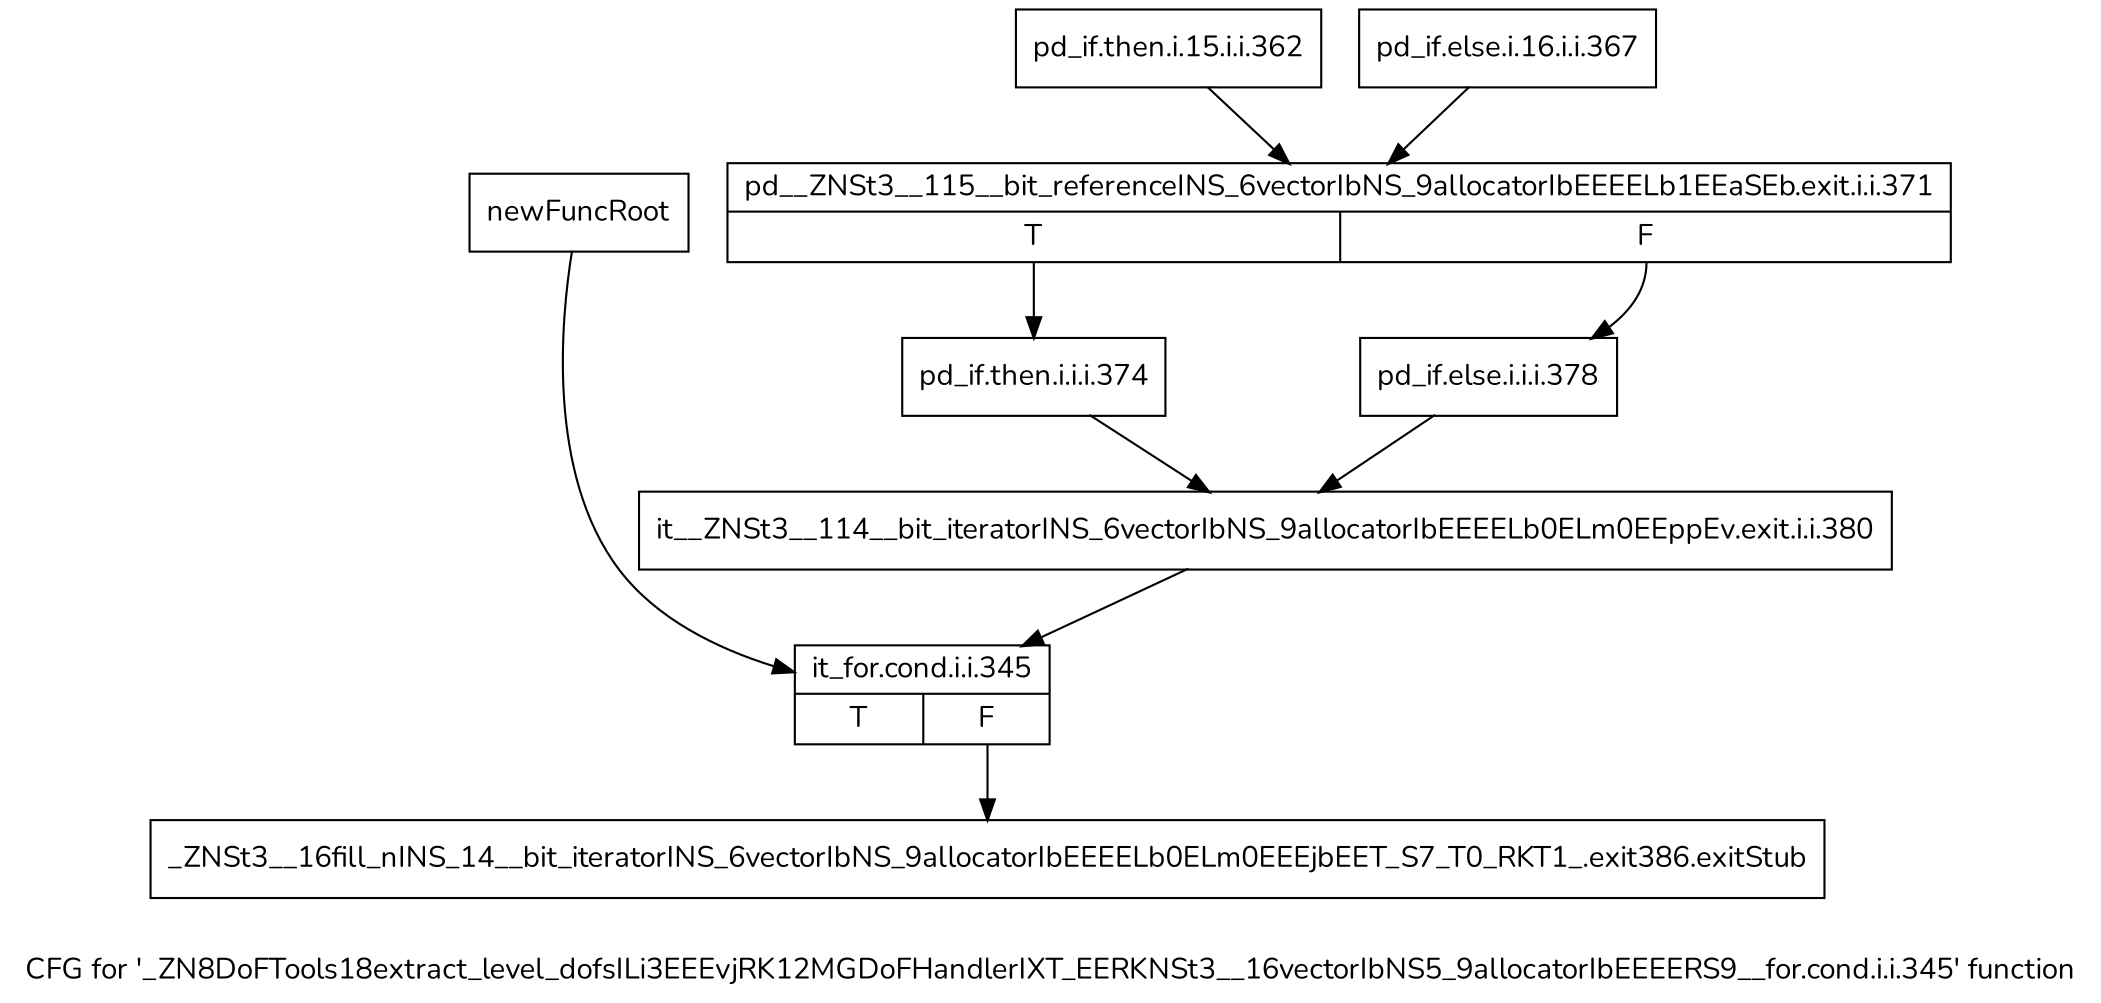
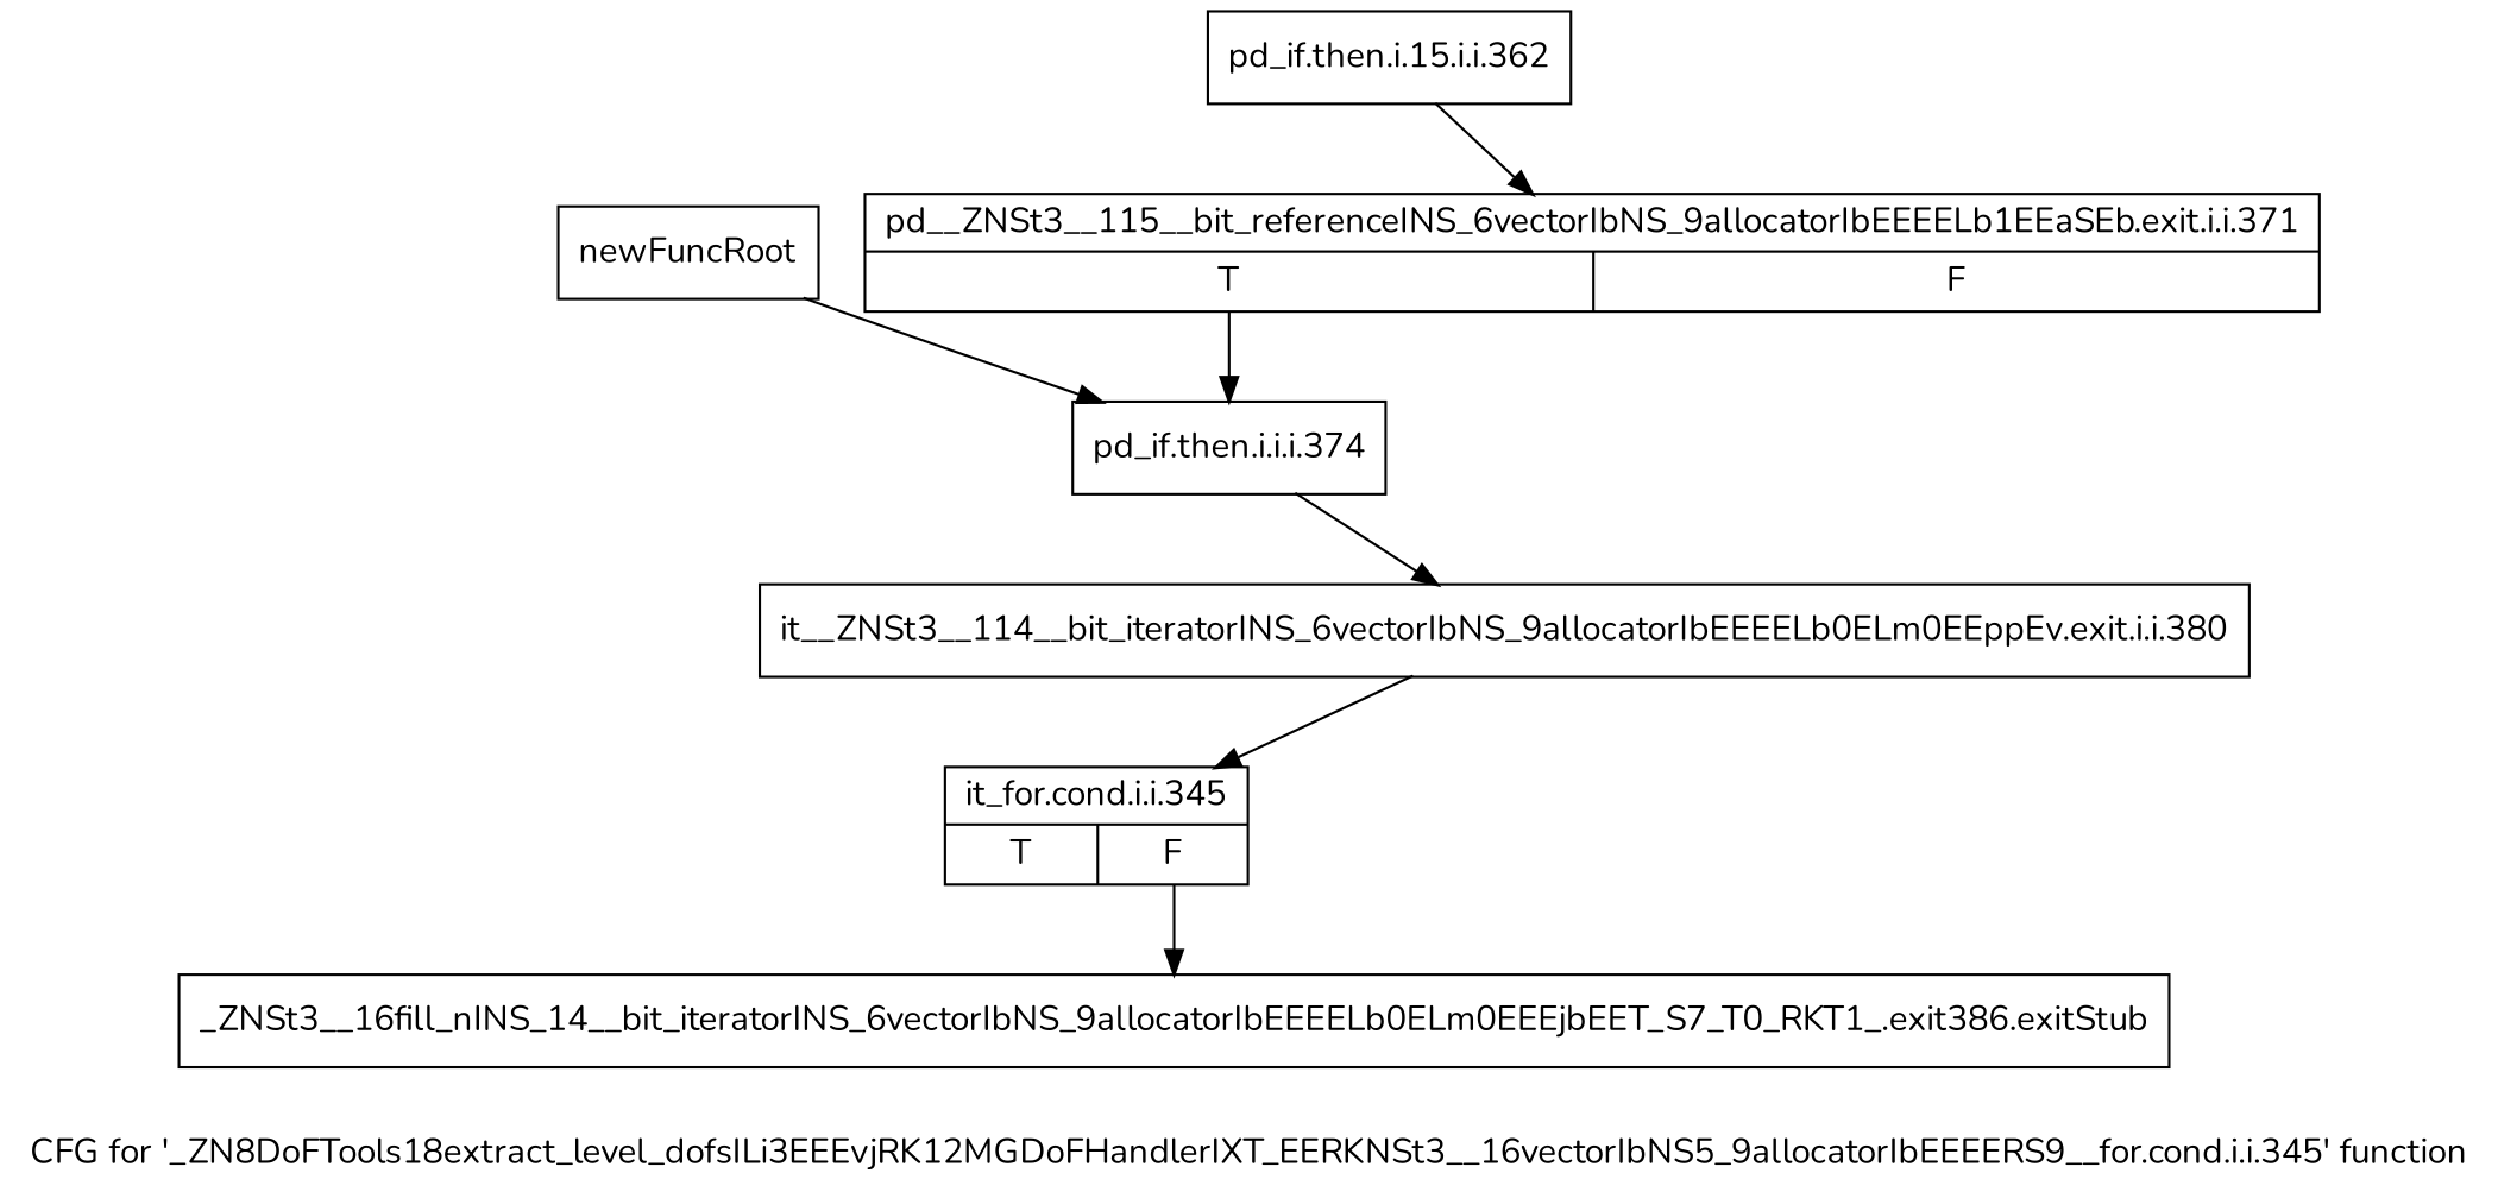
  digraph {
    fontname=Nunito
    label="CFG for '_ZN8DoFTools18extract_level_dofsILi3EEEvjRK12MGDoFHandlerIXT_EERKNSt3__16vectorIbNS5_9allocatorIbEEEERS9__for.cond.i.i.345' function"
    node [fontname=Nunito shape=record]
    edge [fontname=Nunito]
    n1 [label="{newFuncRoot}"]
    n2 [label="{it_for.cond.i.i.345|{<s0>T|<s1>F}}"]
    n3 [label="{_ZNSt3__16fill_nINS_14__bit_iteratorINS_6vectorIbNS_9allocatorIbEEEELb0ELm0EEEjbEET_S7_T0_RKT1_.exit386.exitStub}"]
    n4 [label="{pd_if.then.i.15.i.i.362}"]
    n5 [label="{pd__ZNSt3__115__bit_referenceINS_6vectorIbNS_9allocatorIbEEEELb1EEaSEb.exit.i.i.371|{<s0>T|<s1>F}}"]
-   n6 [label="{pd_if.else.i.16.i.i.367}"]
    n7 [label="{pd_if.then.i.i.i.374}"]
-   n8 [label="{pd_if.else.i.i.i.378}"]
    n9 [label="{it__ZNSt3__114__bit_iteratorINS_6vectorIbNS_9allocatorIbEEEELb0ELm0EEppEv.exit.i.i.380}"]
-   n1 -> n2
+   n1 -> n7
    n2 -> n3 [tailport=s1]
    n4 -> n5
    n5 -> n7 [tailport=s0]
-   n5 -> n8 [tailport=s1]
-   n6 -> n5
    n7 -> n9
-   n8 -> n9
    n9 -> n2
  }
